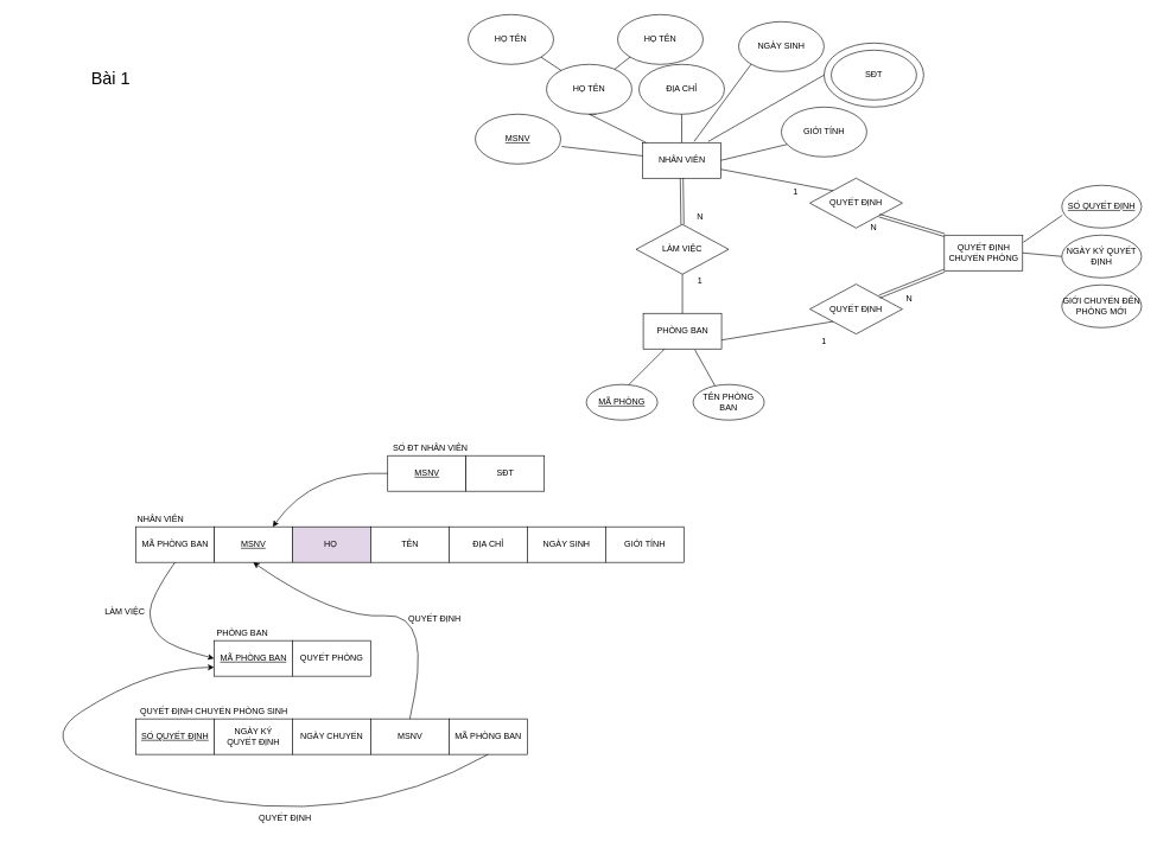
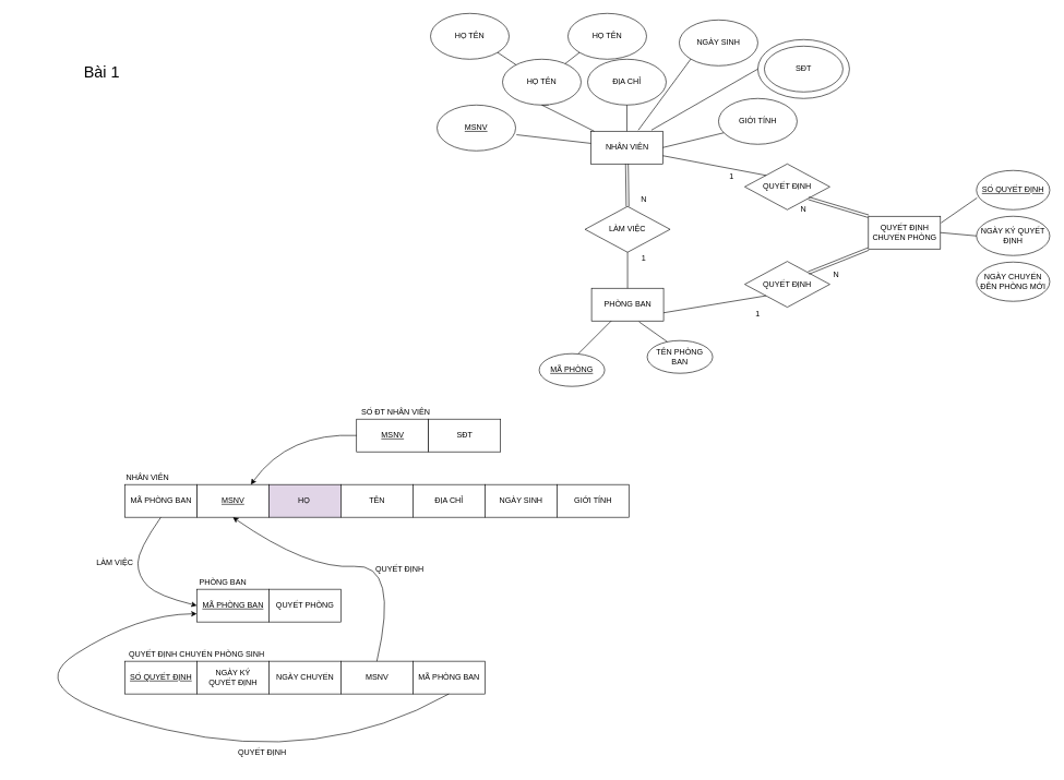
  <mxCell id="0" />
  <mxCell id="1" parent="0" />
  <mxCell id="2" value="&lt;u&gt;MSNV&lt;/u&gt;" style="html=1;" parent="1" vertex="1"><mxGeometry x="300" y="740" width="110" height="50" as="geometry" /></mxCell>
  <mxCell id="3" value="HỌ&amp;nbsp;" style="html=1;fillColor=#e1d5e7;" parent="1" vertex="1"><mxGeometry x="410" y="740" width="110" height="50" as="geometry" /></mxCell>
  <mxCell id="4" value="TÊN" style="html=1;" parent="1" vertex="1"><mxGeometry x="520" y="740" width="110" height="50" as="geometry" /></mxCell>
  <mxCell id="5" value="ĐỊA CHỈ" style="html=1;" parent="1" vertex="1"><mxGeometry x="630" y="740" width="110" height="50" as="geometry" /></mxCell>
  <mxCell id="6" value="NGÀY SINH" style="html=1;" parent="1" vertex="1"><mxGeometry x="740" y="740" width="110" height="50" as="geometry" /></mxCell>
  <mxCell id="7" value="GIỚI TÍNH" style="html=1;" parent="1" vertex="1"><mxGeometry x="850" y="740" width="110" height="50" as="geometry" /></mxCell>
  <mxCell id="8" value="NHÂN VIÊN" style="text;html=1;strokeColor=none;fillColor=none;align=center;verticalAlign=middle;whiteSpace=wrap;rounded=0;" parent="1" vertex="1"><mxGeometry x="190" y="720" width="70" height="20" as="geometry" /></mxCell>
  <mxCell id="9" value="&lt;u&gt;MSNV&lt;/u&gt;" style="html=1;" parent="1" vertex="1"><mxGeometry x="544" y="640" width="110" height="50" as="geometry" /></mxCell>
  <mxCell id="10" value="SĐT" style="html=1;" parent="1" vertex="1"><mxGeometry x="654" y="640" width="110" height="50" as="geometry" /></mxCell>
  <mxCell id="11" value="SỐ ĐT NHÂN VIÊN" style="text;html=1;strokeColor=none;fillColor=none;align=center;verticalAlign=middle;whiteSpace=wrap;rounded=0;" parent="1" vertex="1"><mxGeometry x="544" y="620" width="120" height="20" as="geometry" /></mxCell>
  <mxCell id="12" value="" style="curved=1;endArrow=classic;html=1;entryX=0.75;entryY=0;entryDx=0;entryDy=0;exitX=0;exitY=0.5;exitDx=0;exitDy=0;" parent="1" source="9" target="2" edge="1"><mxGeometry width="50" height="50" relative="1" as="geometry"><mxPoint x="610" y="940" as="sourcePoint" /><mxPoint x="690" y="840" as="targetPoint" /><Array as="points"><mxPoint x="440" y="660" /></Array></mxGeometry></mxCell>
  <mxCell id="13" value="&lt;u&gt;MÃ PHÒNG BAN&lt;/u&gt;" style="html=1;" parent="1" vertex="1"><mxGeometry x="300" y="900" width="110" height="50" as="geometry" /></mxCell>
  <mxCell id="14" value="QUYẾT PHÒNG" style="html=1;" parent="1" vertex="1"><mxGeometry x="410" y="900" width="110" height="50" as="geometry" /></mxCell>
  <mxCell id="15" value="PHÒNG BAN" style="text;html=1;strokeColor=none;fillColor=none;align=center;verticalAlign=middle;whiteSpace=wrap;rounded=0;" parent="1" vertex="1"><mxGeometry x="300" y="880" width="80" height="20" as="geometry" /></mxCell>
  <mxCell id="16" value="MÃ PHÒNG BAN" style="html=1;" parent="1" vertex="1"><mxGeometry x="190" y="740" width="110" height="50" as="geometry" /></mxCell>
  <mxCell id="17" value="" style="curved=1;endArrow=classic;html=1;entryX=0;entryY=0.5;entryDx=0;entryDy=0;exitX=0.5;exitY=1;exitDx=0;exitDy=0;" parent="1" source="16" target="13" edge="1"><mxGeometry width="50" height="50" relative="1" as="geometry"><mxPoint x="490" y="810" as="sourcePoint" /><mxPoint x="540" y="760" as="targetPoint" /><Array as="points"><mxPoint x="210" y="840" /><mxPoint x="210" y="880" /><mxPoint x="240" y="910" /></Array></mxGeometry></mxCell>
  <mxCell id="18" value="&lt;u&gt;SỐ QUYẾT ĐỊNH&lt;/u&gt;" style="html=1;" parent="1" vertex="1"><mxGeometry x="190" y="1010" width="110" height="50" as="geometry" /></mxCell>
  <mxCell id="19" value="NGÀY KÝ &lt;br&gt;QUYẾT ĐỊNH" style="html=1;" parent="1" vertex="1"><mxGeometry x="300" y="1010" width="110" height="50" as="geometry" /></mxCell>
  <mxCell id="20" value="NGÀY CHUYỂN" style="html=1;" parent="1" vertex="1"><mxGeometry x="410" y="1010" width="110" height="50" as="geometry" /></mxCell>
  <mxCell id="21" value="QUYẾT ĐỊNH CHUYỂN PHÒNG SINH" style="text;html=1;strokeColor=none;fillColor=none;align=center;verticalAlign=middle;whiteSpace=wrap;rounded=0;" parent="1" vertex="1"><mxGeometry x="190" y="990" width="220" height="20" as="geometry" /></mxCell>
  <mxCell id="22" value="MSNV" style="html=1;" parent="1" vertex="1"><mxGeometry x="520" y="1010" width="110" height="50" as="geometry" /></mxCell>
  <mxCell id="23" value="" style="curved=1;endArrow=classic;html=1;entryX=0.5;entryY=1;entryDx=0;entryDy=0;exitX=0.5;exitY=0;exitDx=0;exitDy=0;" parent="1" source="22" target="2" edge="1"><mxGeometry width="50" height="50" relative="1" as="geometry"><mxPoint x="490" y="900" as="sourcePoint" /><mxPoint x="540" y="850" as="targetPoint" /><Array as="points"><mxPoint x="610" y="860" /><mxPoint x="470" y="870" /></Array></mxGeometry></mxCell>
  <mxCell id="24" value="MÃ PHÒNG BAN" style="html=1;" parent="1" vertex="1"><mxGeometry x="630" y="1010" width="110" height="50" as="geometry" /></mxCell>
  <mxCell id="25" value="" style="curved=1;endArrow=classic;html=1;entryX=0;entryY=0.75;entryDx=0;entryDy=0;exitX=0.5;exitY=1;exitDx=0;exitDy=0;" parent="1" source="24" target="13" edge="1"><mxGeometry width="50" height="50" relative="1" as="geometry"><mxPoint x="610" y="1140" as="sourcePoint" /><mxPoint x="540" y="950" as="targetPoint" /><Array as="points"><mxPoint x="490" y="1170" /><mxPoint x="20" y="1060" /><mxPoint x="210" y="938" /></Array></mxGeometry></mxCell>
  <mxCell id="26" value="LÀM VIỆC" style="text;html=1;strokeColor=none;fillColor=none;align=center;verticalAlign=middle;whiteSpace=wrap;rounded=0;" parent="1" vertex="1"><mxGeometry x="140" y="850" width="70" height="20" as="geometry" /></mxCell>
  <mxCell id="27" value="QUYẾT ĐỊNH" style="text;html=1;strokeColor=none;fillColor=none;align=center;verticalAlign=middle;whiteSpace=wrap;rounded=0;" parent="1" vertex="1"><mxGeometry x="560" y="860" width="100" height="20" as="geometry" /></mxCell>
  <mxCell id="28" value="QUYẾT ĐỊNH" style="text;html=1;strokeColor=none;fillColor=none;align=center;verticalAlign=middle;whiteSpace=wrap;rounded=0;" parent="1" vertex="1"><mxGeometry x="350" y="1140" width="100" height="20" as="geometry" /></mxCell>
  <mxCell id="29" value="NHÂN VIÊN" style="html=1;" parent="1" vertex="1"><mxGeometry x="902" y="200" width="110" height="50" as="geometry" /></mxCell>
  <mxCell id="30" value="&lt;u&gt;MSNV&lt;/u&gt;" style="ellipse;whiteSpace=wrap;html=1;" parent="1" vertex="1"><mxGeometry x="667" y="160" width="120" height="70" as="geometry" /></mxCell>
  <mxCell id="31" style="edgeStyle=orthogonalEdgeStyle;rounded=0;orthogonalLoop=1;jettySize=auto;html=1;exitX=0.5;exitY=1;exitDx=0;exitDy=0;" parent="1" source="32" edge="1"><mxGeometry relative="1" as="geometry"><mxPoint x="837" y="150" as="targetPoint" /></mxGeometry></mxCell>
  <mxCell id="32" value="HỌ TÊN" style="ellipse;whiteSpace=wrap;html=1;" parent="1" vertex="1"><mxGeometry x="767" y="90" width="120" height="70" as="geometry" /></mxCell>
  <mxCell id="33" value="HỌ TÊN" style="ellipse;whiteSpace=wrap;html=1;" parent="1" vertex="1"><mxGeometry x="657" y="20" width="120" height="70" as="geometry" /></mxCell>
  <mxCell id="34" value="HỌ TÊN" style="ellipse;whiteSpace=wrap;html=1;" parent="1" vertex="1"><mxGeometry x="867" y="20" width="120" height="70" as="geometry" /></mxCell>
  <mxCell id="35" value="" style="endArrow=none;html=1;entryX=1;entryY=1;entryDx=0;entryDy=0;" parent="1" source="32" target="33" edge="1"><mxGeometry width="50" height="50" relative="1" as="geometry"><mxPoint x="957" y="200" as="sourcePoint" /><mxPoint x="1007" y="150" as="targetPoint" /></mxGeometry></mxCell>
  <mxCell id="36" value="" style="endArrow=none;html=1;entryX=0;entryY=1;entryDx=0;entryDy=0;" parent="1" source="32" target="34" edge="1"><mxGeometry width="50" height="50" relative="1" as="geometry"><mxPoint x="957" y="200" as="sourcePoint" /><mxPoint x="1007" y="150" as="targetPoint" /></mxGeometry></mxCell>
  <mxCell id="37" value="ĐỊA CHỈ" style="ellipse;whiteSpace=wrap;html=1;" parent="1" vertex="1"><mxGeometry x="897" y="90" width="120" height="70" as="geometry" /></mxCell>
  <mxCell id="38" value="GIỚI TÍNH" style="ellipse;whiteSpace=wrap;html=1;" parent="1" vertex="1"><mxGeometry x="1097" y="150" width="120" height="70" as="geometry" /></mxCell>
  <mxCell id="39" value="NGÀY SINH" style="ellipse;whiteSpace=wrap;html=1;" parent="1" vertex="1"><mxGeometry x="1037" y="30" width="120" height="70" as="geometry" /></mxCell>
  <mxCell id="40" value="SĐT" style="ellipse;whiteSpace=wrap;html=1;" parent="1" vertex="1"><mxGeometry x="1167" y="70" width="120" height="70" as="geometry" /></mxCell>
  <mxCell id="41" value="" style="ellipse;whiteSpace=wrap;html=1;fillColor=none;" parent="1" vertex="1"><mxGeometry x="1157" y="60" width="140" height="90" as="geometry" /></mxCell>
  <mxCell id="42" value="" style="endArrow=none;html=1;entryX=0.5;entryY=1;entryDx=0;entryDy=0;exitX=0.5;exitY=0;exitDx=0;exitDy=0;" parent="1" source="29" target="37" edge="1"><mxGeometry width="50" height="50" relative="1" as="geometry"><mxPoint x="957" y="200" as="sourcePoint" /><mxPoint x="1007" y="150" as="targetPoint" /></mxGeometry></mxCell>
  <mxCell id="43" value="" style="endArrow=none;html=1;entryX=1.011;entryY=0.649;entryDx=0;entryDy=0;entryPerimeter=0;" parent="1" source="29" target="30" edge="1"><mxGeometry width="50" height="50" relative="1" as="geometry"><mxPoint x="957" y="200" as="sourcePoint" /><mxPoint x="1007" y="150" as="targetPoint" /></mxGeometry></mxCell>
  <mxCell id="44" value="" style="endArrow=none;html=1;entryX=0;entryY=1;entryDx=0;entryDy=0;exitX=0.659;exitY=-0.033;exitDx=0;exitDy=0;exitPerimeter=0;" parent="1" source="29" target="39" edge="1"><mxGeometry width="50" height="50" relative="1" as="geometry"><mxPoint x="957" y="200" as="sourcePoint" /><mxPoint x="1007" y="150" as="targetPoint" /></mxGeometry></mxCell>
  <mxCell id="45" value="" style="endArrow=none;html=1;entryX=0.065;entryY=0.75;entryDx=0;entryDy=0;entryPerimeter=0;exitX=1;exitY=0.5;exitDx=0;exitDy=0;" parent="1" source="29" target="38" edge="1"><mxGeometry width="50" height="50" relative="1" as="geometry"><mxPoint x="957" y="200" as="sourcePoint" /><mxPoint x="1007" y="150" as="targetPoint" /></mxGeometry></mxCell>
  <mxCell id="46" value="" style="endArrow=none;html=1;entryX=0.5;entryY=1;entryDx=0;entryDy=0;" parent="1" source="29" target="32" edge="1"><mxGeometry width="50" height="50" relative="1" as="geometry"><mxPoint x="957" y="200" as="sourcePoint" /><mxPoint x="1007" y="150" as="targetPoint" /></mxGeometry></mxCell>
  <mxCell id="47" value="" style="endArrow=none;html=1;entryX=0;entryY=0.5;entryDx=0;entryDy=0;exitX=0.841;exitY=-0.033;exitDx=0;exitDy=0;exitPerimeter=0;" parent="1" source="29" target="41" edge="1"><mxGeometry width="50" height="50" relative="1" as="geometry"><mxPoint x="957" y="200" as="sourcePoint" /><mxPoint x="1007" y="150" as="targetPoint" /></mxGeometry></mxCell>
  <mxCell id="48" value="LÀM VIỆC" style="rhombus;whiteSpace=wrap;html=1;fillColor=none;" parent="1" vertex="1"><mxGeometry x="893" y="315" width="130" height="70" as="geometry" /></mxCell>
  <mxCell id="49" value="" style="shape=link;html=1;entryX=0.5;entryY=1;entryDx=0;entryDy=0;exitX=0.5;exitY=0;exitDx=0;exitDy=0;" parent="1" source="48" target="29" edge="1"><mxGeometry width="100" relative="1" as="geometry"><mxPoint x="927" y="530" as="sourcePoint" /><mxPoint x="1027" y="530" as="targetPoint" /></mxGeometry></mxCell>
  <mxCell id="50" value="PHÒNG BAN" style="html=1;fillColor=none;" parent="1" vertex="1"><mxGeometry x="903" y="440" width="110" height="50" as="geometry" /></mxCell>
  <mxCell id="51" value="" style="endArrow=none;html=1;entryX=0.5;entryY=1;entryDx=0;entryDy=0;exitX=0.5;exitY=0;exitDx=0;exitDy=0;" parent="1" source="50" target="48" edge="1"><mxGeometry width="50" height="50" relative="1" as="geometry"><mxPoint x="957" y="550" as="sourcePoint" /><mxPoint x="1007" y="500" as="targetPoint" /></mxGeometry></mxCell>
  <mxCell id="52" value="&lt;u&gt;MÃ PHÒNG&lt;/u&gt;" style="ellipse;whiteSpace=wrap;html=1;fillColor=none;" parent="1" vertex="1"><mxGeometry x="823" y="540" width="100" height="50" as="geometry" /></mxCell>
- <mxCell id="53" value="TÊN PHÒNG BAN" style="ellipse;whiteSpace=wrap;html=1;fillColor=none;" parent="1" vertex="1"><mxGeometry x="973" y="540" width="100" height="50" as="geometry" /></mxCell>
+ <mxCell id="53" value="TÊN PHÒNG BAN" style="ellipse;whiteSpace=wrap;html=1;fillColor=none;" parent="1" vertex="1"><mxGeometry x="988" y="520" width="100" height="50" as="geometry" /></mxCell>
  <mxCell id="54" value="" style="endArrow=none;html=1;" parent="1" edge="1"><mxGeometry width="50" height="50" relative="1" as="geometry"><mxPoint x="883" y="540" as="sourcePoint" /><mxPoint x="933" y="490" as="targetPoint" /></mxGeometry></mxCell>
  <mxCell id="55" value="" style="endArrow=none;html=1;entryX=0.659;entryY=1.026;entryDx=0;entryDy=0;entryPerimeter=0;exitX=0.308;exitY=0.038;exitDx=0;exitDy=0;exitPerimeter=0;" parent="1" source="53" target="50" edge="1"><mxGeometry width="50" height="50" relative="1" as="geometry"><mxPoint x="983" y="460" as="sourcePoint" /><mxPoint x="1033" y="410" as="targetPoint" /></mxGeometry></mxCell>
  <mxCell id="56" value="N" style="text;html=1;strokeColor=none;fillColor=none;align=center;verticalAlign=middle;whiteSpace=wrap;rounded=0;" parent="1" vertex="1"><mxGeometry x="963" y="295" width="40" height="20" as="geometry" /></mxCell>
  <mxCell id="57" value="1" style="text;html=1;strokeColor=none;fillColor=none;align=center;verticalAlign=middle;whiteSpace=wrap;rounded=0;" parent="1" vertex="1"><mxGeometry x="963" y="385" width="40" height="20" as="geometry" /></mxCell>
  <mxCell id="58" value="QUYẾT ĐỊNH&lt;br&gt;CHUYỂN PHÒNG" style="html=1;fillColor=none;" parent="1" vertex="1"><mxGeometry x="1326" y="330" width="110" height="50" as="geometry" /></mxCell>
  <mxCell id="59" value="&lt;u&gt;SỐ QUYẾT ĐỊNH&lt;/u&gt;" style="ellipse;whiteSpace=wrap;html=1;fillColor=none;" parent="1" vertex="1"><mxGeometry x="1491" y="260" width="112" height="60" as="geometry" /></mxCell>
  <mxCell id="60" value="NGÀY KÝ QUYẾT ĐỊNH" style="ellipse;whiteSpace=wrap;html=1;fillColor=none;" parent="1" vertex="1"><mxGeometry x="1491" y="330" width="112" height="60" as="geometry" /></mxCell>
- <mxCell id="61" value="GIỚI CHUYỂN ĐÊN PHÒNG MỚI" style="ellipse;whiteSpace=wrap;html=1;fillColor=none;" parent="1" vertex="1"><mxGeometry x="1491" y="400" width="112" height="60" as="geometry" /></mxCell>
+ <mxCell id="61" value="NGÀY CHUYỂN ĐÊN PHÒNG MỚI" style="ellipse;whiteSpace=wrap;html=1;fillColor=none;" parent="1" vertex="1"><mxGeometry x="1491" y="400" width="112" height="60" as="geometry" /></mxCell>
  <mxCell id="62" value="" style="endArrow=none;html=1;entryX=0.008;entryY=0.698;entryDx=0;entryDy=0;entryPerimeter=0;" parent="1" target="59" edge="1"><mxGeometry width="50" height="50" relative="1" as="geometry"><mxPoint x="1437" y="340" as="sourcePoint" /><mxPoint x="1317" y="400" as="targetPoint" /></mxGeometry></mxCell>
  <mxCell id="63" value="" style="endArrow=none;html=1;entryX=0;entryY=0.5;entryDx=0;entryDy=0;exitX=1;exitY=0.5;exitDx=0;exitDy=0;" parent="1" source="58" target="60" edge="1"><mxGeometry width="50" height="50" relative="1" as="geometry"><mxPoint x="1267" y="450" as="sourcePoint" /><mxPoint x="1317" y="400" as="targetPoint" /></mxGeometry></mxCell>
  <mxCell id="64" value="QUYẾT ĐỊNH" style="rhombus;whiteSpace=wrap;html=1;fillColor=none;" parent="1" vertex="1"><mxGeometry x="1137" y="250" width="130" height="70" as="geometry" /></mxCell>
  <mxCell id="65" value="QUYẾT ĐỊNH" style="rhombus;whiteSpace=wrap;html=1;fillColor=none;" parent="1" vertex="1"><mxGeometry x="1137" y="399" width="130" height="70" as="geometry" /></mxCell>
  <mxCell id="66" value="" style="shape=link;html=1;entryX=0;entryY=0;entryDx=0;entryDy=0;exitX=1;exitY=1;exitDx=0;exitDy=0;" parent="1" source="64" target="58" edge="1"><mxGeometry width="100" relative="1" as="geometry"><mxPoint x="1237" y="420" as="sourcePoint" /><mxPoint x="1337" y="420" as="targetPoint" /></mxGeometry></mxCell>
  <mxCell id="67" value="" style="shape=link;html=1;entryX=0;entryY=1;entryDx=0;entryDy=0;exitX=1;exitY=0;exitDx=0;exitDy=0;" parent="1" source="65" target="58" edge="1"><mxGeometry width="100" relative="1" as="geometry"><mxPoint x="1237" y="420" as="sourcePoint" /><mxPoint x="1337" y="420" as="targetPoint" /></mxGeometry></mxCell>
  <mxCell id="68" value="" style="endArrow=none;html=1;entryX=1;entryY=0.75;entryDx=0;entryDy=0;exitX=0;exitY=0;exitDx=0;exitDy=0;" parent="1" source="64" target="29" edge="1"><mxGeometry width="50" height="50" relative="1" as="geometry"><mxPoint x="1227" y="530" as="sourcePoint" /><mxPoint x="1277" y="480" as="targetPoint" /></mxGeometry></mxCell>
  <mxCell id="69" value="" style="endArrow=none;html=1;entryX=1;entryY=0.75;entryDx=0;entryDy=0;exitX=0;exitY=1;exitDx=0;exitDy=0;" parent="1" source="65" target="50" edge="1"><mxGeometry width="50" height="50" relative="1" as="geometry"><mxPoint x="1227" y="530" as="sourcePoint" /><mxPoint x="1277" y="480" as="targetPoint" /></mxGeometry></mxCell>
  <mxCell id="70" value="1" style="text;html=1;strokeColor=none;fillColor=none;align=center;verticalAlign=middle;whiteSpace=wrap;rounded=0;" parent="1" vertex="1"><mxGeometry x="1097" y="260" width="40" height="20" as="geometry" /></mxCell>
  <mxCell id="71" value="1" style="text;html=1;strokeColor=none;fillColor=none;align=center;verticalAlign=middle;whiteSpace=wrap;rounded=0;" parent="1" vertex="1"><mxGeometry x="1137" y="469" width="40" height="20" as="geometry" /></mxCell>
  <mxCell id="72" value="N" style="text;html=1;strokeColor=none;fillColor=none;align=center;verticalAlign=middle;whiteSpace=wrap;rounded=0;" parent="1" vertex="1"><mxGeometry x="1257" y="410" width="40" height="20" as="geometry" /></mxCell>
  <mxCell id="73" value="N" style="text;html=1;strokeColor=none;fillColor=none;align=center;verticalAlign=middle;whiteSpace=wrap;rounded=0;" parent="1" vertex="1"><mxGeometry x="1207" y="310" width="40" height="20" as="geometry" /></mxCell>
  <mxCell id="74" value="&lt;font style=&quot;font-size: 24px&quot;&gt;Bài 1&lt;/font&gt;" style="text;html=1;strokeColor=none;fillColor=none;align=center;verticalAlign=middle;whiteSpace=wrap;rounded=0;" vertex="1" parent="1"><mxGeometry x="117" y="100" width="76" height="20" as="geometry" /></mxCell>
